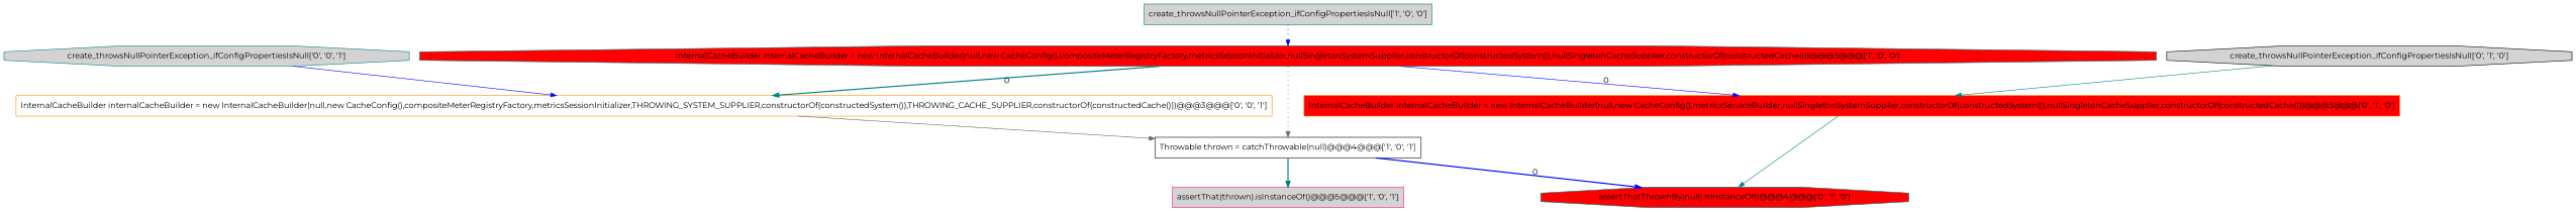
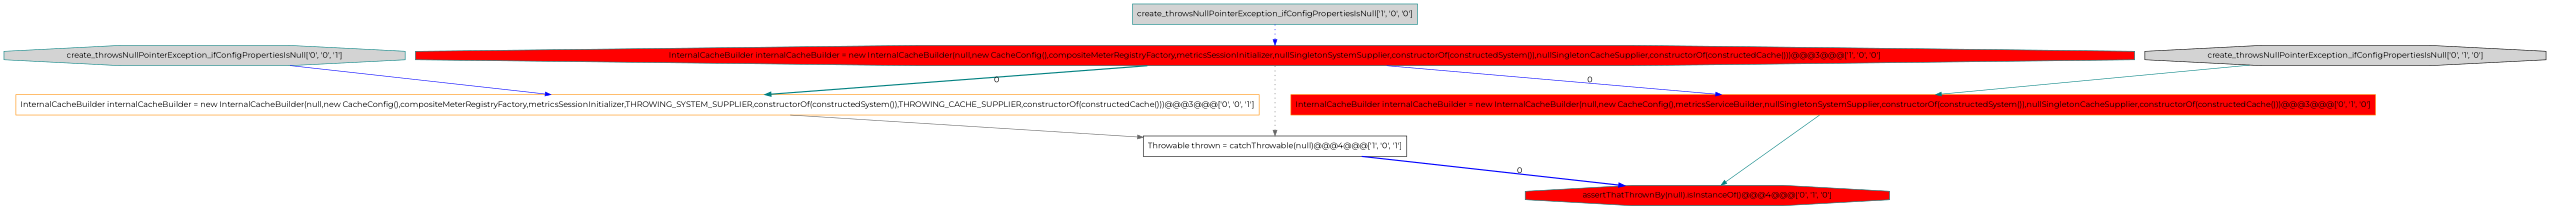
  digraph {
    fontname=Montserrat
    node [fillcolor=lightgray shape=box style=filled color=teal fontname=Montserrat]
    edge [style=solid color=teal fontname=Montserrat]
-   n1 [label="assertThat(thrown).isInstanceOf()@@@5@@@['1', '0', '1']" color=deeppink]
    n2 [label="create_throwsNullPointerException_ifConfigPropertiesIsNull['0', '1', '0']" shape=octagon color=black]
    n3 [fillcolor=red label="InternalCacheBuilder internalCacheBuilder = new InternalCacheBuilder(null,new CacheConfig(),metricsServiceBuilder,nullSingletonSystemSupplier,constructorOf(constructedSystem()),nullSingletonCacheSupplier,constructorOf(constructedCache()))@@@3@@@['0', '1', '0']" color=darkorange]
    n4 [fillcolor=red label="assertThatThrownBy(null).isInstanceOf()@@@4@@@['0', '1', '0']" shape=octagon]
    n5 [label="create_throwsNullPointerException_ifConfigPropertiesIsNull['0', '0', '1']" shape=octagon]
    n6 [fillcolor=white label="InternalCacheBuilder internalCacheBuilder = new InternalCacheBuilder(null,new CacheConfig(),compositeMeterRegistryFactory,metricsSessionInitializer,THROWING_SYSTEM_SUPPLIER,constructorOf(constructedSystem()),THROWING_CACHE_SUPPLIER,constructorOf(constructedCache()))@@@3@@@['0', '0', '1']" color=darkorange]
    n7 [label="create_throwsNullPointerException_ifConfigPropertiesIsNull['1', '0', '0']"]
    n8 [fillcolor=red label="InternalCacheBuilder internalCacheBuilder = new InternalCacheBuilder(null,new CacheConfig(),compositeMeterRegistryFactory,metricsSessionInitializer,nullSingletonSystemSupplier,constructorOf(constructedSystem()),nullSingletonCacheSupplier,constructorOf(constructedCache()))@@@3@@@['1', '0', '0']" shape=octagon]
    n9 [fillcolor=white label="Throwable thrown = catchThrowable(null)@@@4@@@['1', '0', '1']" color=black]
    n2 -> n3
    n3 -> n4
    n5 -> n6 [color=blue]
    n6 -> n9 [color=gray40]
    n7 -> n8 [style=dotted color=blue]
    n8 -> n3 [label=0 color=blue]
    n8 -> n6 [label=0 style=bold]
    n8 -> n9 [style=dotted color=gray40]
-   n9 -> n1 [style=bold]
    n9 -> n4 [label=0 style=bold color=blue]
  }
